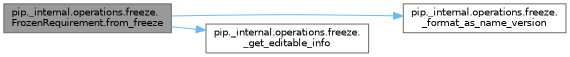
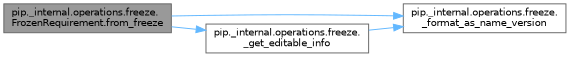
  digraph {
    rankdir=LR
    node [color=grey40 fillcolor=white fontname=Helvetica fontsize=10 shape=box style=filled]
    edge [color=steelblue1 fontname=Helvetica fontsize=10 labelfontname=Helvetica labelfontsize=10 style=solid]
    n1 [color=gray40 fillcolor=grey60 fontcolor=black height=0.2 label="pip._internal.operations.freeze.\lFrozenRequirement.from_freeze" width=0.4]
    n2 [height=0.2 label="pip._internal.operations.freeze.\l_format_as_name_version" width=0.4]
    n3 [height=0.2 label="pip._internal.operations.freeze.\l_get_editable_info" width=0.4]
    n1 -> n2
    n1 -> n3
+   n3 -> n2
  }
